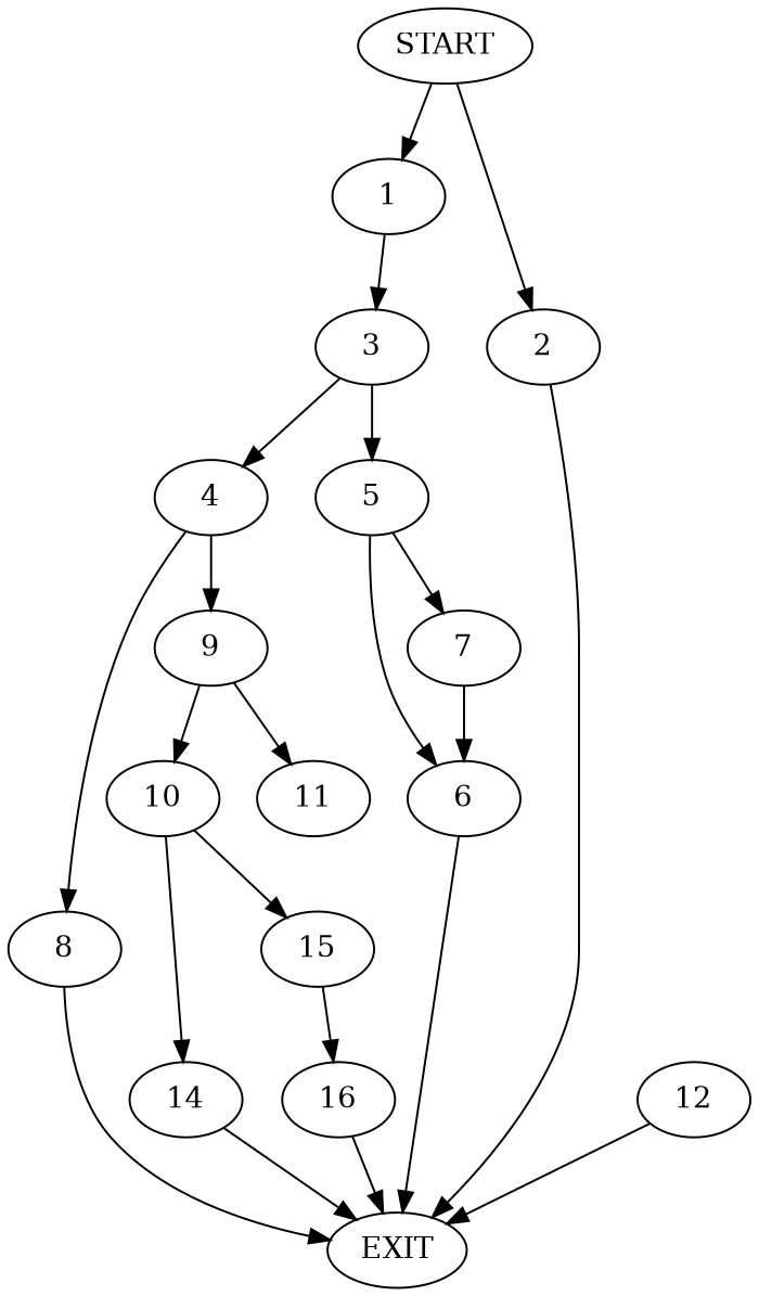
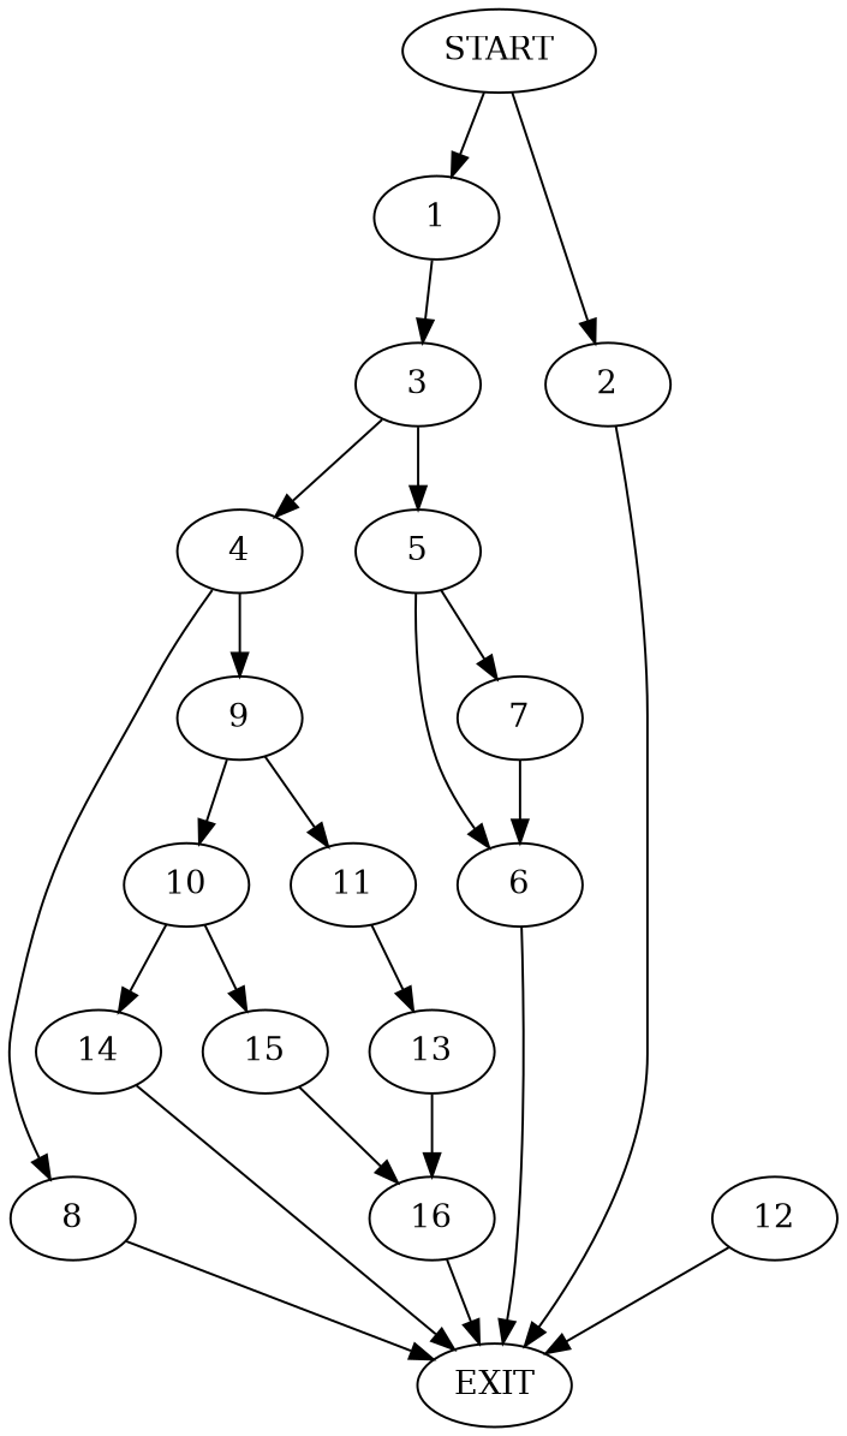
  digraph {
    n1 [label=START]
    1
    2
    3
    n5 [label=EXIT]
    4
    5
    8
    9
    6
    7
    10
    11
    14
    15
+   13
    16
    12
    n1 -> 1
    n1 -> 2
    1 -> 3
    2 -> n5
    3 -> 4
    3 -> 5
    4 -> 8
    4 -> 9
    5 -> 6
    5 -> 7
    8 -> n5
    9 -> 10
    9 -> 11
    6 -> n5
    7 -> 6
    10 -> 14
    10 -> 15
+   11 -> 13
    14 -> n5
    15 -> 16
+   13 -> 16
    16 -> n5
    12 -> n5
  }
